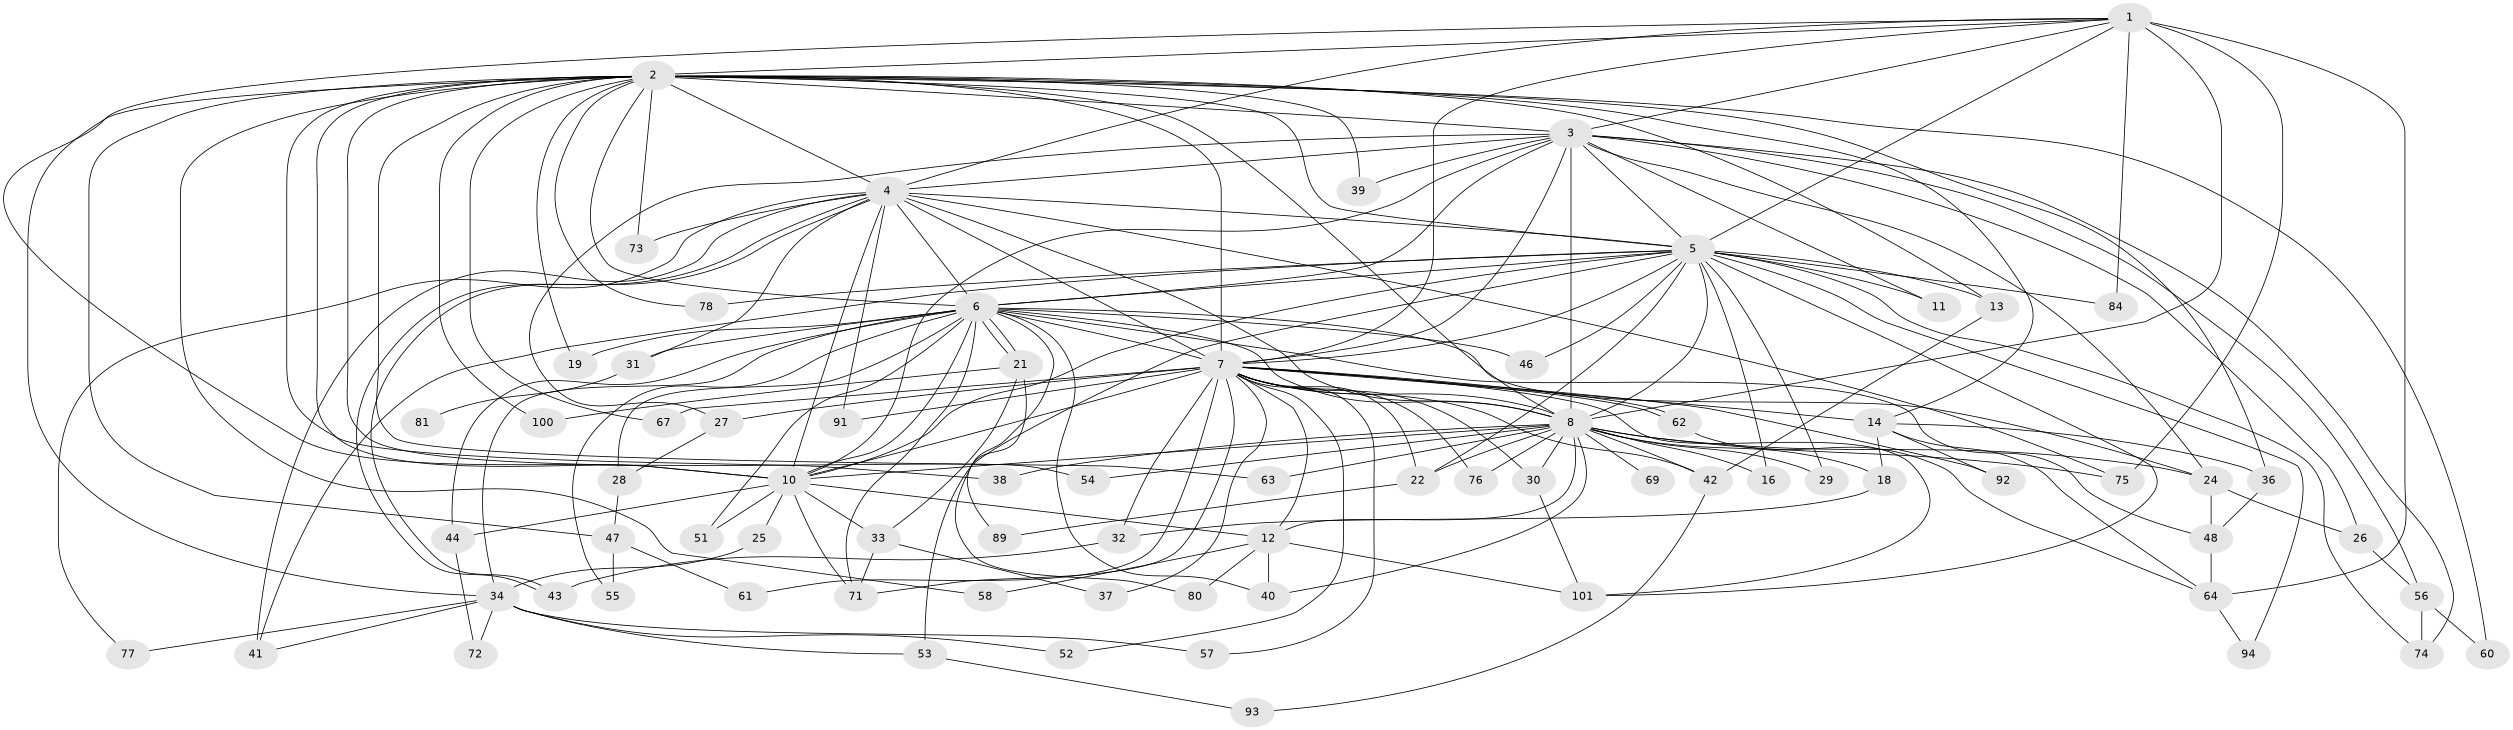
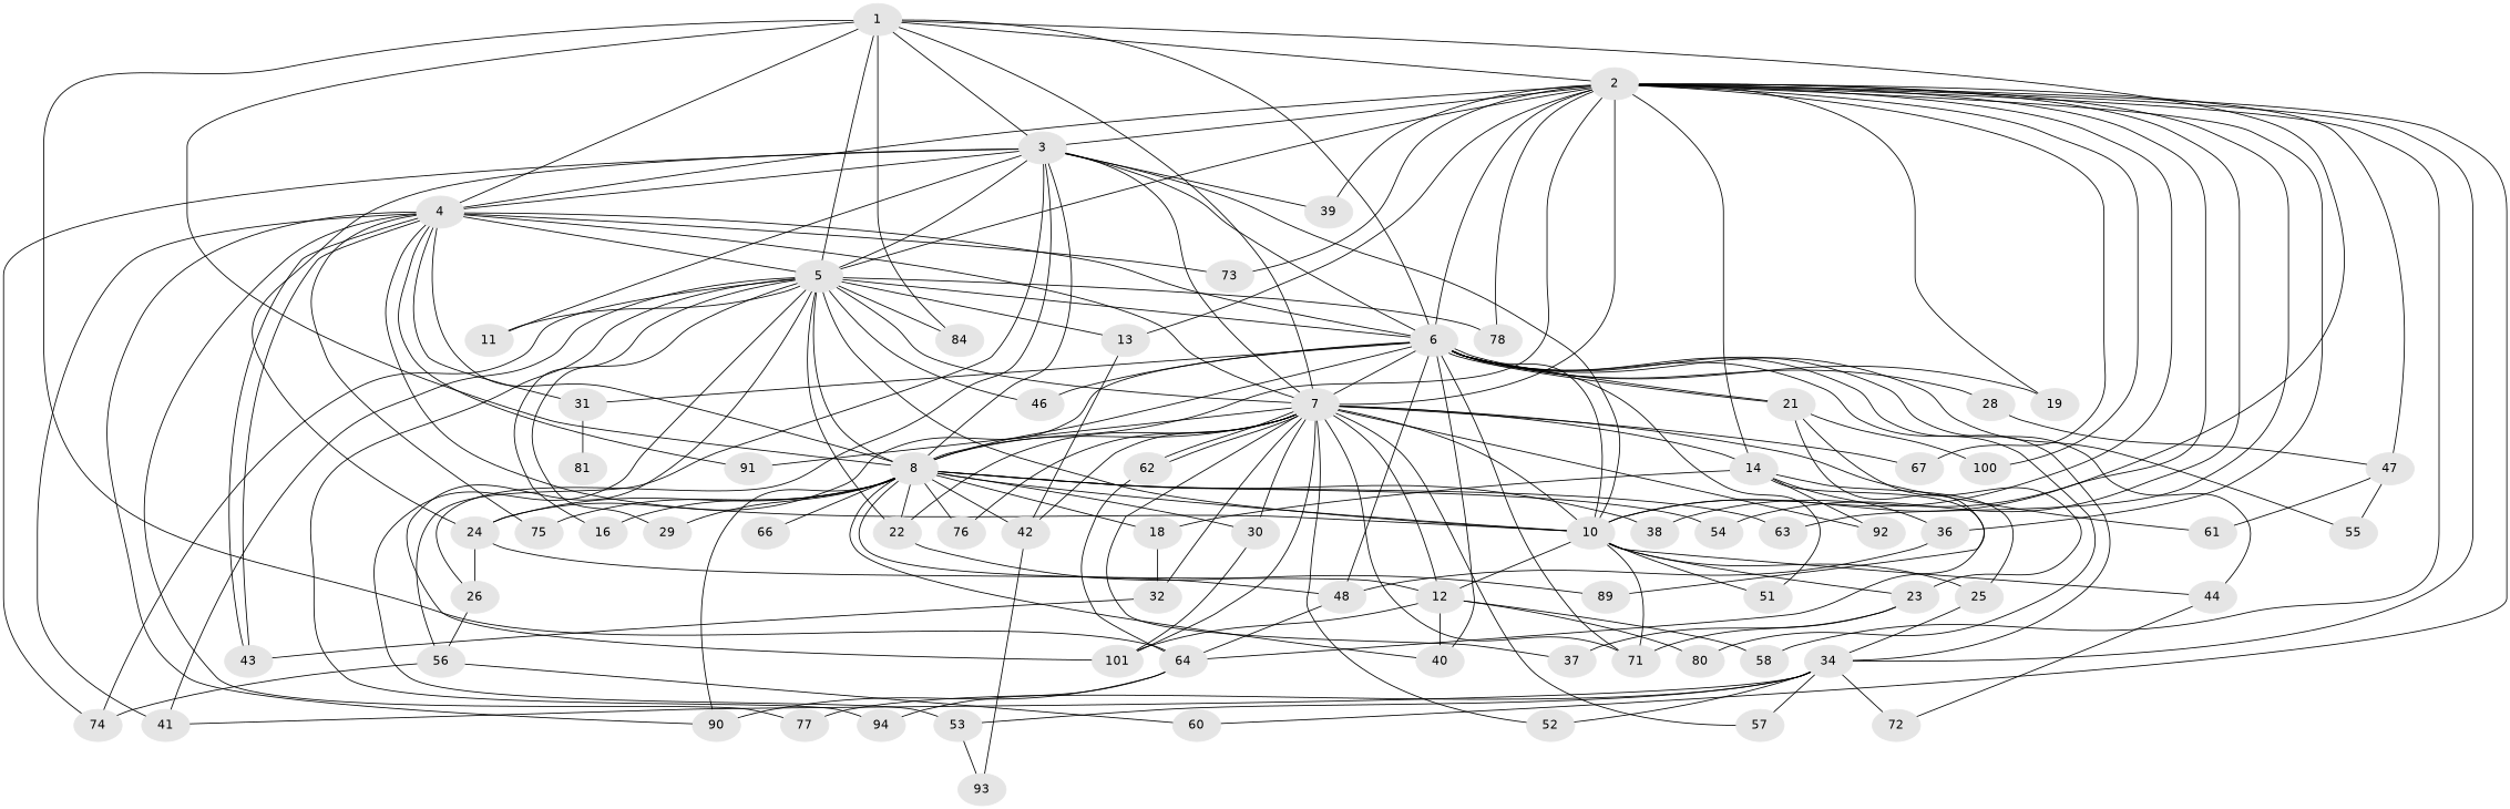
  graph {
    fontname="DejaVu Sans"
    node [color=gray90 fontname="DejaVu Sans" style=filled]
    edge [fontname="DejaVu Sans"]
    2 [super="+17"]
    3 [super="+85"]
    4 [super="+20"]
    5 [super="+23"]
    6 [super="+50"]
    7 [super="+15"]
    8 [super="+9"]
    10 [super="+59"]
    13
    14
    19
    34 [super="+45"]
    36
    38
    39
    47
    54
    58
    60
    63
    67
    73
    78
    100
    1
    64 [super="+88"]
    84
    11
    24
    26
-   27 [super="+35"]
    56
    74 [super="+82"]
    31 [super="+87"]
    41
    43
    75
    77
+   90 [super="+97"]
    91
    16
    22 [super="+70"]
    29 [super="+83"]
    46
    53
    94
    101 [super="+102"]
    21
    28
    40 [super="+66"]
    44
    48 [super="+86"]
    51
    55
    71
    80
    12 [super="+68"]
    30
    32 [super="+99"]
    37
    42 [super="+49"]
    52
    57
    61
    62 [super="+95"]
    76
    92
    18
-   69
+   69 [label=66]
    25 [super="+96"]
-   33 [super="+79"]
+   33 [super="+79" label=23]
    72
    81
    89
    93
    2 -- 3
    2 -- 4
    2 -- 5
    2 -- 6 [weight=2]
    2 -- 7 [weight=2]
    2 -- 8 [weight=2]
    2 -- 10
    2 -- 13
    2 -- 14
    2 -- 19
    2 -- 34
    2 -- 36
    2 -- 38
    2 -- 39
    2 -- 47
    2 -- 54
    2 -- 58
    2 -- 60
    2 -- 63
    2 -- 67
    2 -- 73
    2 -- 78
    2 -- 100
    3 -- 4
    3 -- 5
    3 -- 6
    3 -- 7
    3 -- 8 [weight=2]
    3 -- 10
    3 -- 39
    3 -- 11
    3 -- 24
    3 -- 26
-   3 -- 27
    3 -- 56
    3 -- 74
    4 -- 5
    4 -- 6
    4 -- 7 [weight=2]
    4 -- 8 [weight=2]
    4 -- 10
    4 -- 73
    4 -- 31
    4 -- 41
    4 -- 43
    4 -- 43
    4 -- 75
    4 -- 77
+   4 -- 90
    4 -- 91
    5 -- 6
    5 -- 7 [weight=2]
    5 -- 8 [weight=2]
    5 -- 10
    5 -- 13
    5 -- 78
    5 -- 84
    5 -- 11
    5 -- 74
    5 -- 41
    5 -- 16
    5 -- 22
    5 -- 29
    5 -- 46
    5 -- 53
    5 -- 94
    5 -- 101
    6 -- 7
    6 -- 8 [weight=2]
    6 -- 10
    6 -- 19
    6 -- 34
    6 -- 24
    6 -- 31 [weight=2]
    6 -- 46
    6 -- 21
    6 -- 21
    6 -- 28
    6 -- 40
    6 -- 44
    6 -- 48
    6 -- 51
    6 -- 55
    6 -- 71
    6 -- 80
    7 -- 8 [weight=3]
    7 -- 10 [weight=2]
    7 -- 14
    7 -- 67
-   7 -- 27 [weight=2]
    7 -- 91
    7 -- 22
    7 -- 101
    7 -- 71
    7 -- 12
    7 -- 30
    7 -- 32
    7 -- 37
    7 -- 42
    7 -- 52
    7 -- 57
    7 -- 61
    7 -- 62
    7 -- 62
    7 -- 76
    7 -- 92
    8 -- 10 [weight=2]
    8 -- 38
    8 -- 54
    8 -- 63
    8 -- 24
    8 -- 75
+   8 -- 90
    8 -- 16
    8 -- 22
    8 -- 29
    8 -- 40
    8 -- 12
    8 -- 30
    8 -- 42
    8 -- 76
    8 -- 18
    8 -- 69
    10 -- 44
    10 -- 51
    10 -- 71
    10 -- 12
    10 -- 25
    10 -- 33
    13 -- 42
    14 -- 36
    14 -- 64
    14 -- 92
    14 -- 18
+   14 -- 25
    34 -- 41
    34 -- 77
    34 -- 53
    34 -- 52
    34 -- 57
    34 -- 72
    36 -- 48
    47 -- 55
    47 -- 61
    1 -- 2
    1 -- 3
    1 -- 4
    1 -- 5
-   1 -- 75
+   1 -- 6
    1 -- 7
    1 -- 8 [weight=2]
    1 -- 10
    1 -- 64
    1 -- 84
+   64 -- 90
    64 -- 94
    24 -- 26
    24 -- 48
    26 -- 56
-   27 -- 28
    56 -- 60
    56 -- 74
    31 -- 81
    22 -- 89
    53 -- 93
    21 -- 100
    21 -- 33
    21 -- 89
    28 -- 47
    44 -- 72
    48 -- 64
    12 -- 58
    12 -- 101
    12 -- 40
    12 -- 80
    30 -- 101
    32 -- 43
    42 -- 93
    62 -- 64
    18 -- 32
    25 -- 34
    33 -- 71
    33 -- 37
  }
